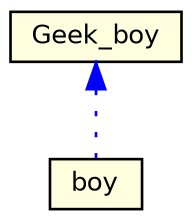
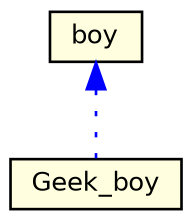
  digraph {
    node [color=black fillcolor=lightyellow fontname=Helvetica fontsize=10 shape=record style=filled]
    n1 [fontcolor=black height=0.2 label=Geek_boy width=0.4]
    n2 [height=0.2 label=boy width=0.4]
-   n1 -> n2 [color=blue dir=back fontname=Helvetica fontsize=10 labelfontname=Helvetica labelfontsize=10 style=dotted]
+   n2 -> n1 [color=blue dir=back fontname=Helvetica fontsize=10 labelfontname=Helvetica labelfontsize=10 style=dotted]
  }
